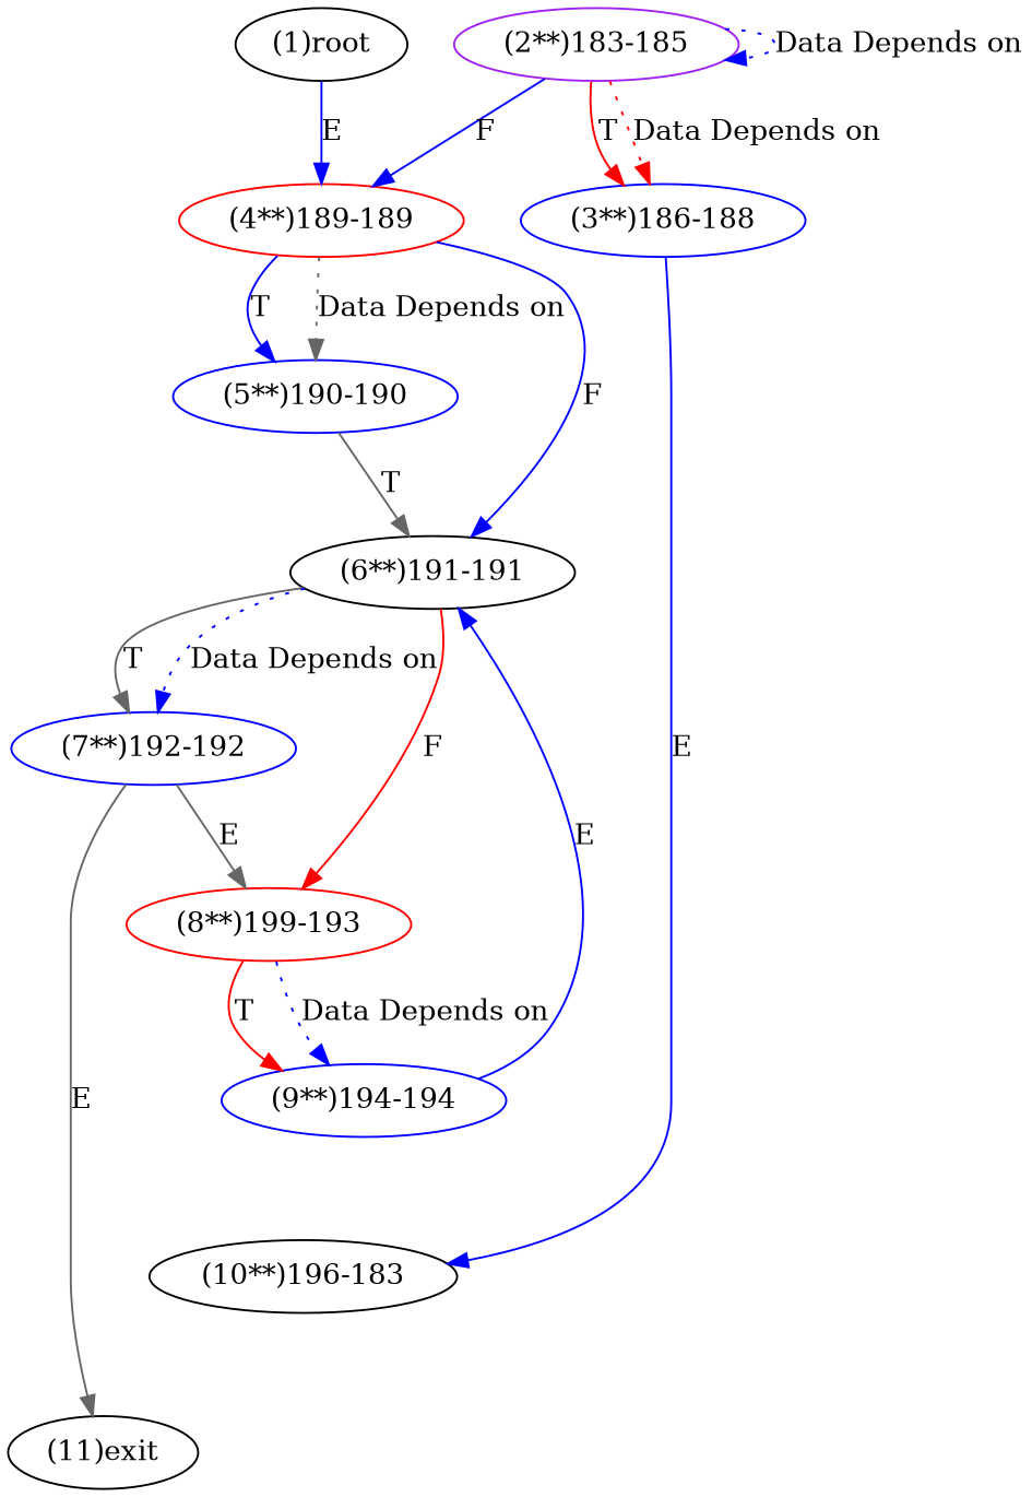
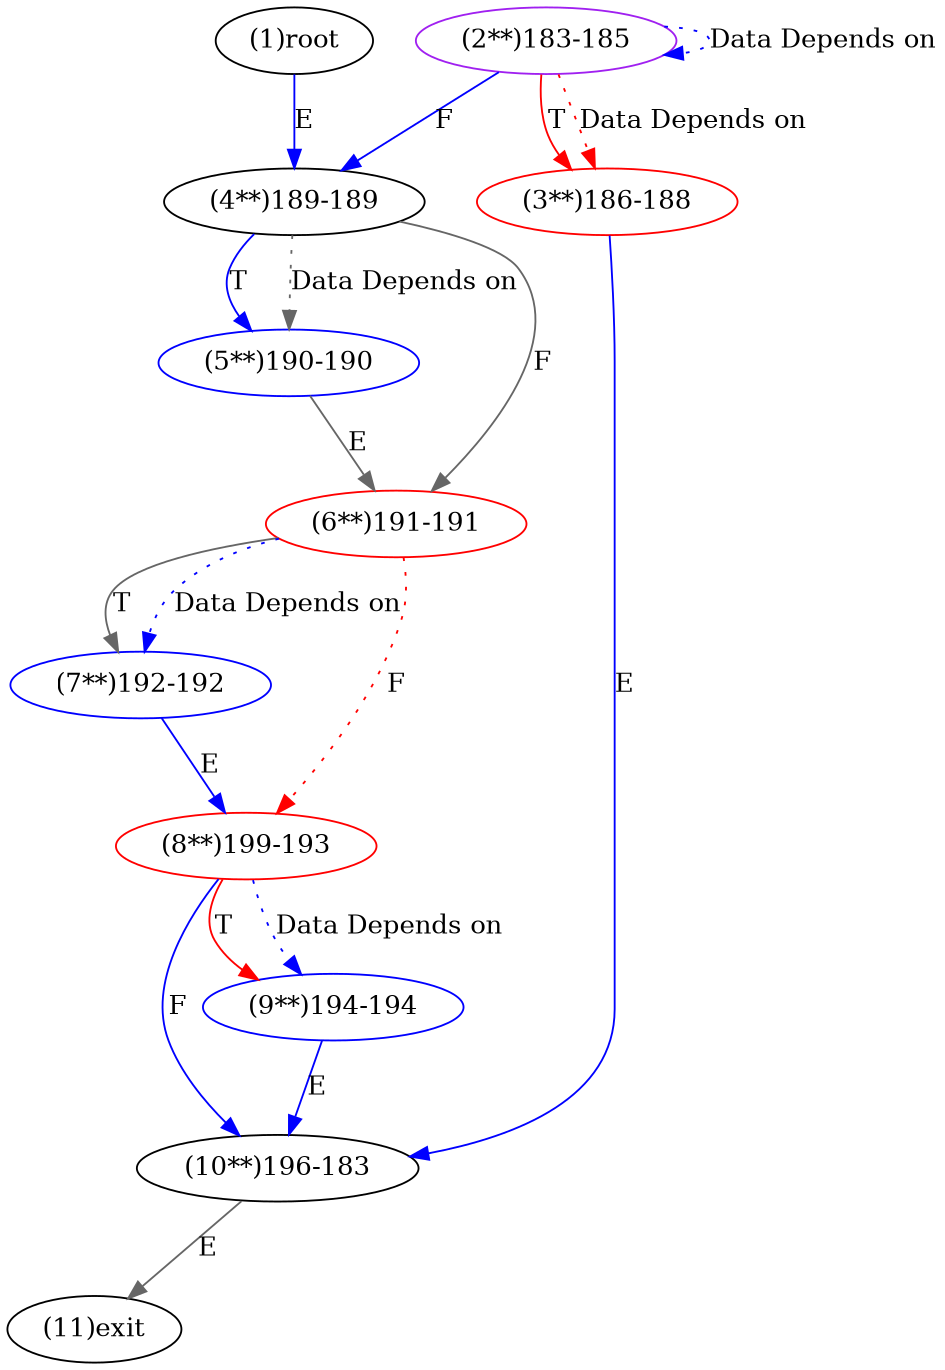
  digraph {
    node [color=blue]
    edge [color=blue]
    n1 [label="(1)root" color=""]
-   n2 [color=red label="(4**)189-189"]
+   n2 [color=black label="(4**)189-189"]
    n3 [color=purple label="(2**)183-185"]
-   n4 [label="(3**)186-188"]
+   n4 [color=red label="(3**)186-188"]
    n5 [label="(10**)196-183" color=""]
    n6 [label="(5**)190-190"]
-   n7 [color=black label="(6**)191-191"]
+   n7 [color=red label="(6**)191-191"]
    n8 [label="(11)exit" color=""]
    n9 [label="(7**)192-192"]
    n10 [color=red label="(8**)199-193"]
    n11 [label="(9**)194-194"]
    n1 -> n2 [label=E]
    n2 -> n6 [label=T]
    n2 -> n6 [color=gray40 label="Data Depends on" style=dotted]
-   n2 -> n7 [label=F]
+   n2 -> n7 [color=gray40 label=F]
    n3 -> n2 [label=F]
    n3 -> n3 [label="Data Depends on" style=dotted]
    n3 -> n4 [color=red label=T]
    n3 -> n4 [color=red label="Data Depends on" style=dotted]
    n4 -> n5 [label=E]
-   n9 -> n8 [color=gray40 label=E]
-   n6 -> n7 [color=gray40 label=T]
+   n5 -> n8 [color=gray40 label=E]
+   n6 -> n7 [color=gray40 label=E]
    n7 -> n9 [color=gray40 label=T]
    n7 -> n9 [label="Data Depends on" style=dotted]
-   n7 -> n10 [color=red label=F]
-   n9 -> n10 [color=gray40 label=E]
+   n7 -> n10 [color=red label=F style=dotted]
+   n9 -> n10 [label=E]
+   n10 -> n5 [label=F]
    n10 -> n11 [color=red label=T]
    n10 -> n11 [label="Data Depends on" style=dotted]
-   n11 -> n7 [label=E]
+   n11 -> n5 [label=E]
  }
